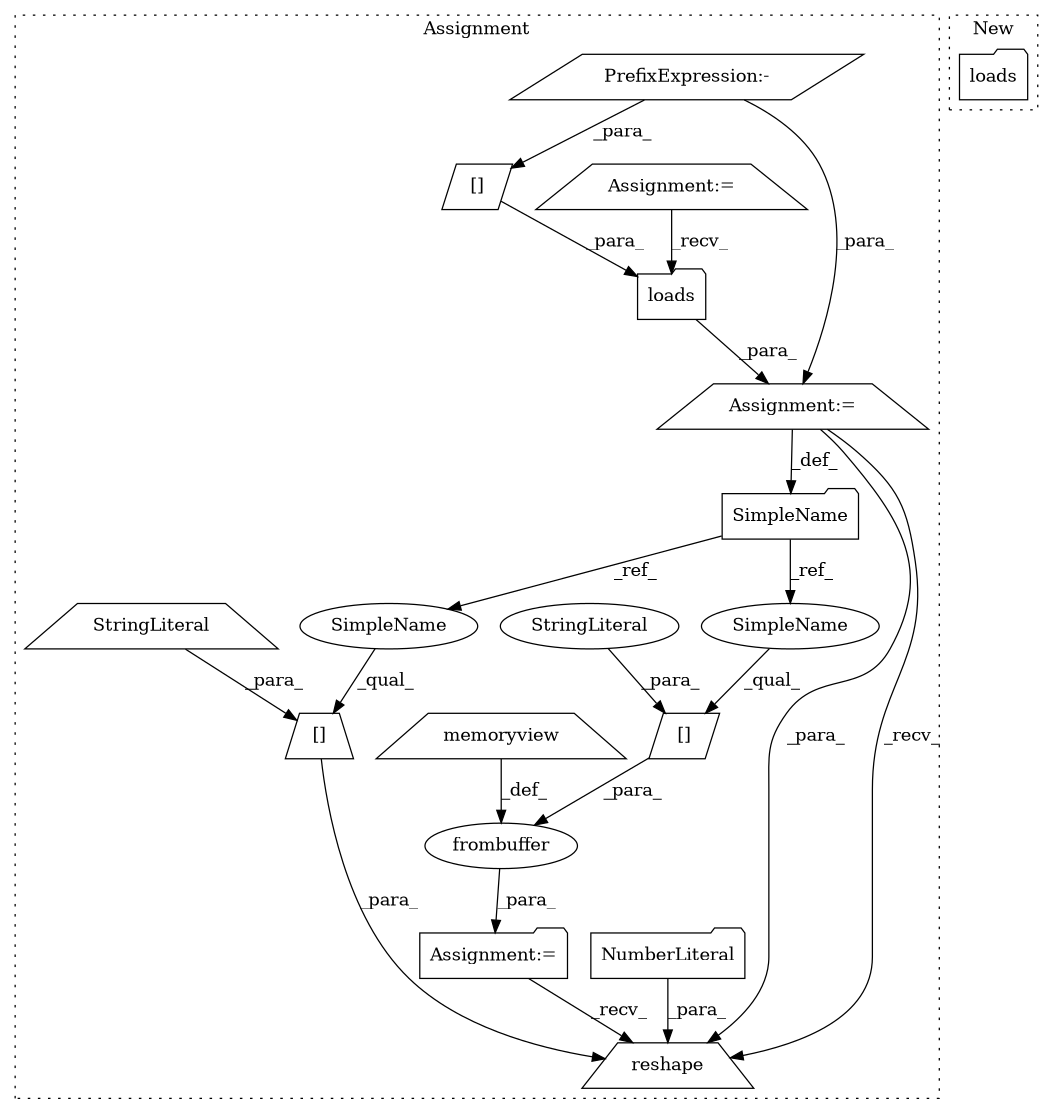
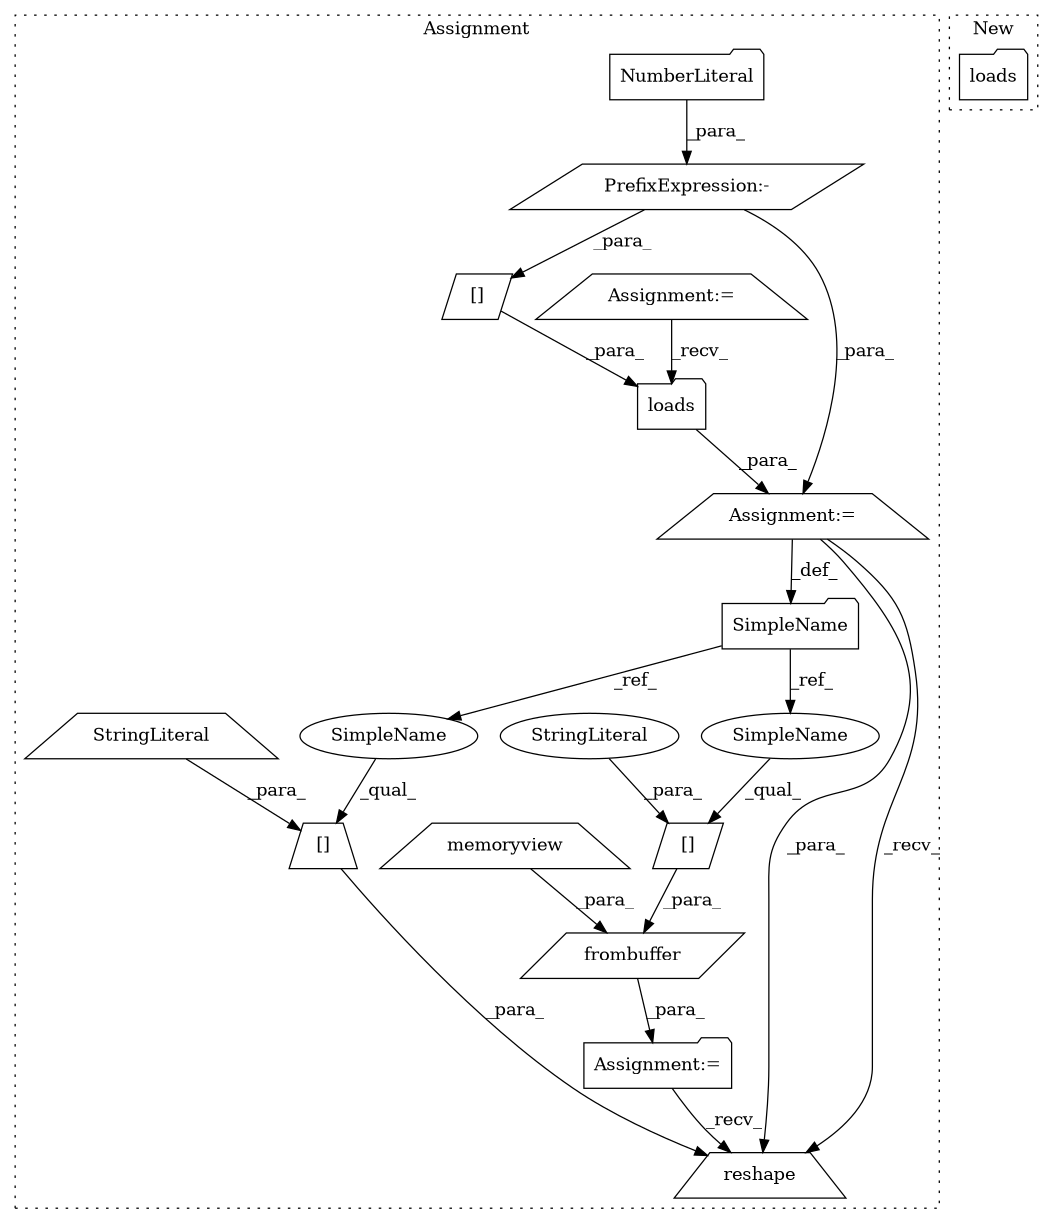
  digraph {
    node [a=32 l=1 shape=trapezium]
    n1 [l="6,1" label=loads s="4097,4115" shape=folder]
    n2 [a=7 label="Assignment:=" s=4376 shape=folder]
    n3 [a=2 l="9,1" label="[]" s="4103,4114" shape=parallelogram]
    n4 [a=7 l=7 label="Assignment:=" s=1675]
    n5 [l="11,1" label=memoryview s="4394,4410"]
    n6 [a=2 l="3,1" label="[]" s="4473,4483"]
-   n7 [l="11,1" label=frombuffer s="4383,4423" shape=ellipse]
+   n7 [l="11,1" label=frombuffer s="4383,4423" shape=parallelogram]
    n8 [a=2 l="3,1" label="[]" s="4412,4422" shape=parallelogram]
    n9 [a=42 l=2 label=SimpleName s=4086 shape=folder]
    n10 [l="8,1" label=reshape s="4465,4484"]
    n11 [a=38 label="PrefixExpression:-" s=4112 shape=parallelogram]
    n12 [a=34 label=NumberLiteral s=4113 shape=folder]
    n13 [a=45 l=7 label=StringLiteral s=4415 shape=ellipse]
    n14 [a=45 l=7 label=StringLiteral s=4476]
    n15 [a=7 label="Assignment:=" s=4088]
    n16 [a=42 l=2 label=SimpleName s=4412 shape=ellipse]
    n17 [a=42 l=2 label=SimpleName s=4473 shape=ellipse]
    n18 [l="6,1" label=loads s="4094,4105" shape=folder]
    subgraph cluster_1 {
      label=Assignment
      style=dotted
      n1
      n2
      n3
      n4
      n5
      n6
      n7
      n8
      n9
      n10
      n11
      n12
      n13
      n14
      n15
      n16
      n17
    }
    subgraph cluster_2 {
      label=New
      style=dotted
      n18
    }
    n1 -> n15 [label=_para_]
    n2 -> n10 [label=_recv_]
    n3 -> n1 [label=_para_]
    n4 -> n1 [label=_recv_]
-   n5 -> n7 [label=_def_]
+   n5 -> n7 [label=_para_]
    n6 -> n10 [label=_para_]
    n7 -> n2 [label=_para_]
    n8 -> n7 [label=_para_]
    n9 -> n16 [label=_ref_]
    n9 -> n17 [label=_ref_]
    n11 -> n3 [label=_para_]
    n11 -> n15 [label=_para_]
-   n12 -> n10 [label=_para_]
+   n12 -> n11 [label=_para_]
    n13 -> n8 [label=_para_]
    n14 -> n6 [label=_para_]
    n15 -> n9 [label=_def_]
    n15 -> n10 [label=_para_]
    n15 -> n10 [label=_recv_]
    n16 -> n8 [label=_qual_]
    n17 -> n6 [label=_qual_]
  }
